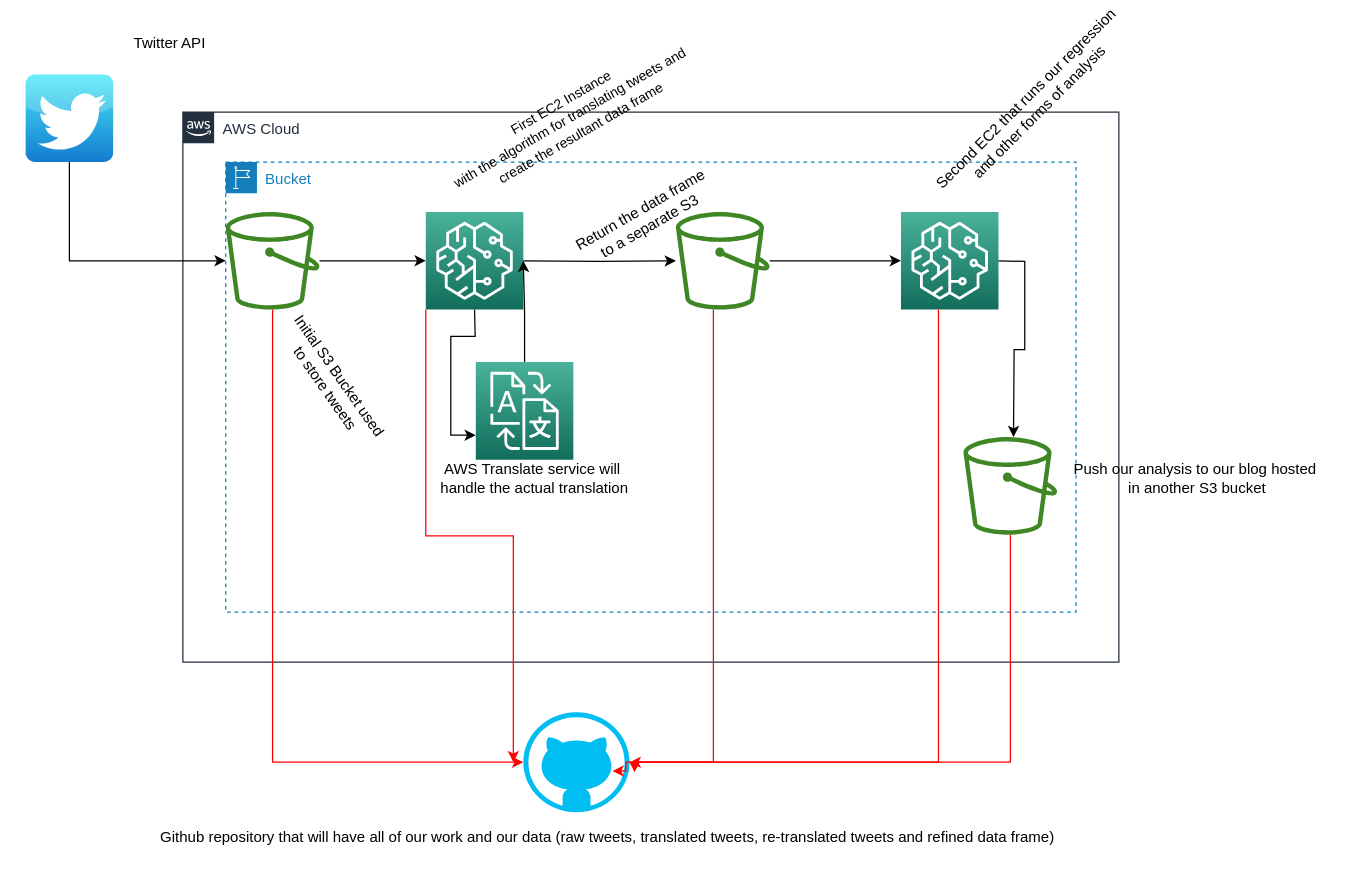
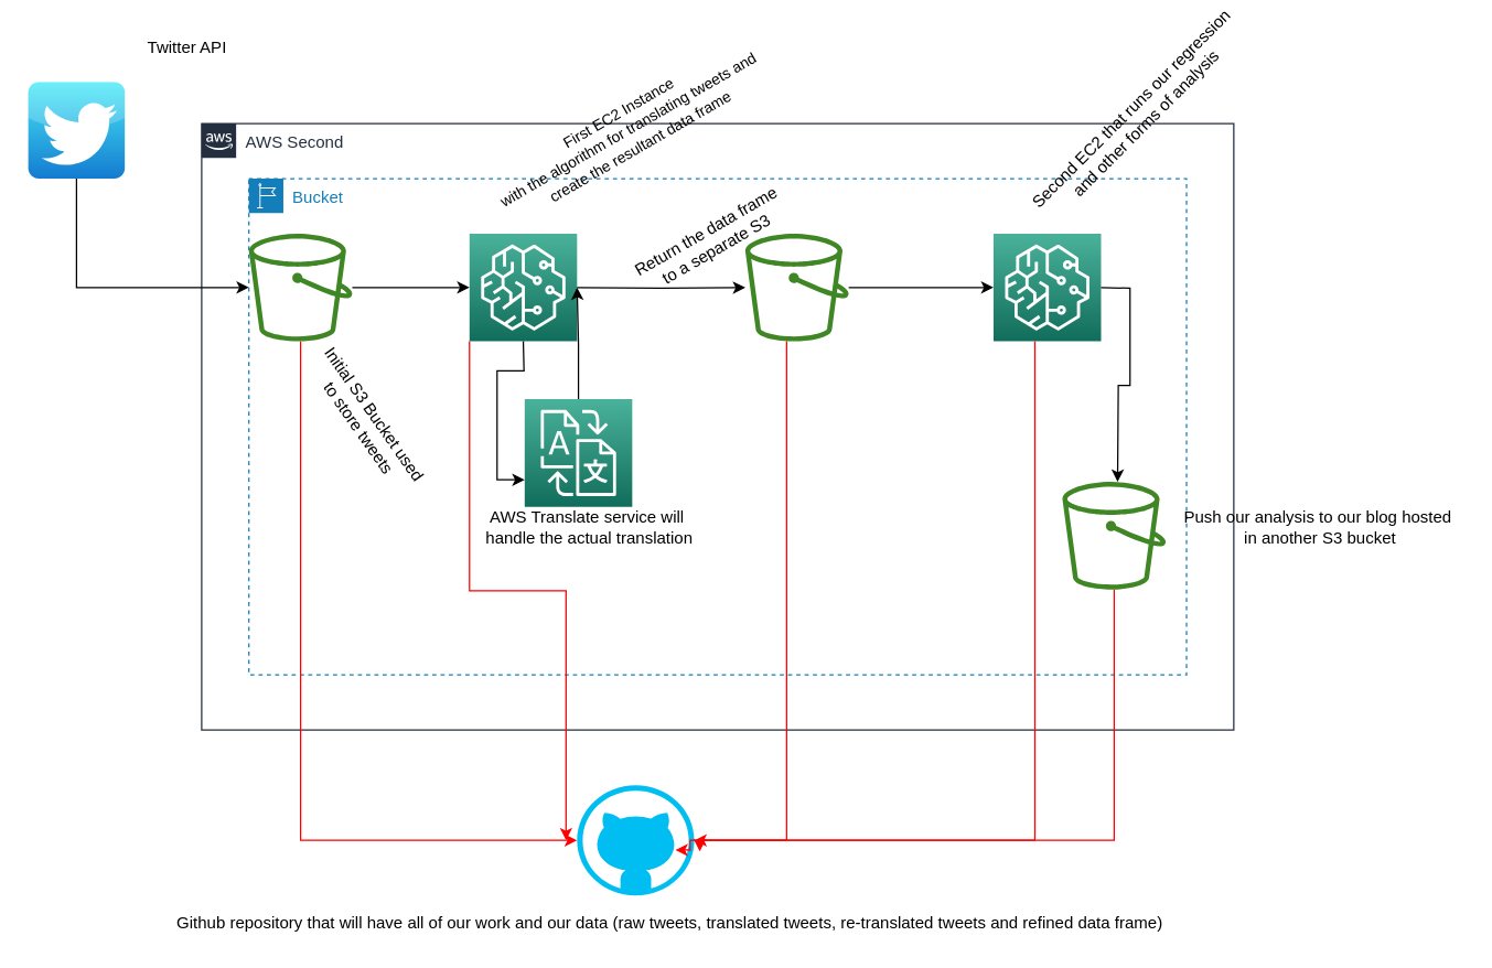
  <mxCell id="0" />
  <mxCell id="1" parent="0" />
  <mxCell id="2" value="" style="sketch=0;points=[[0,0,0],[0.25,0,0],[0.5,0,0],[0.75,0,0],[1,0,0],[0,1,0],[0.25,1,0],[0.5,1,0],[0.75,1,0],[1,1,0],[0,0.25,0],[0,0.5,0],[0,0.75,0],[1,0.25,0],[1,0.5,0],[1,0.75,0]];outlineConnect=0;fontColor=#232F3E;gradientColor=#4AB29A;gradientDirection=north;fillColor=#116D5B;strokeColor=#ffffff;dashed=0;verticalLabelPosition=bottom;verticalAlign=top;align=center;html=1;fontSize=12;fontStyle=0;aspect=fixed;shape=mxgraph.aws4.resourceIcon;resIcon=mxgraph.aws4.sagemaker;" vertex="1" parent="1"><mxGeometry x="340" y="165" width="78" height="78" as="geometry" /></mxCell>
  <mxCell id="3" value="" style="sketch=0;points=[[0,0,0],[0.25,0,0],[0.5,0,0],[0.75,0,0],[1,0,0],[0,1,0],[0.25,1,0],[0.5,1,0],[0.75,1,0],[1,1,0],[0,0.25,0],[0,0.5,0],[0,0.75,0],[1,0.25,0],[1,0.5,0],[1,0.75,0]];outlineConnect=0;fontColor=#232F3E;gradientColor=#4AB29A;gradientDirection=north;fillColor=#116D5B;strokeColor=#ffffff;dashed=0;verticalLabelPosition=bottom;verticalAlign=top;align=center;html=1;fontSize=12;fontStyle=0;aspect=fixed;shape=mxgraph.aws4.resourceIcon;resIcon=mxgraph.aws4.sagemaker;" vertex="1" parent="1"><mxGeometry x="720" y="165" width="78" height="78" as="geometry" /></mxCell>
- <mxCell id="4" value="AWS Cloud" style="points=[[0,0],[0.25,0],[0.5,0],[0.75,0],[1,0],[1,0.25],[1,0.5],[1,0.75],[1,1],[0.75,1],[0.5,1],[0.25,1],[0,1],[0,0.75],[0,0.5],[0,0.25]];outlineConnect=0;gradientColor=none;html=1;whiteSpace=wrap;fontSize=12;fontStyle=0;shape=mxgraph.aws4.group;grIcon=mxgraph.aws4.group_aws_cloud_alt;strokeColor=#232F3E;fillColor=none;verticalAlign=top;align=left;spacingLeft=30;fontColor=#232F3E;dashed=0;labelBackgroundColor=#ffffff;" parent="1" vertex="1"><mxGeometry x="145.75" y="85" width="748.5" height="440" as="geometry" /></mxCell>
+ <mxCell id="4" value="AWS Second" style="points=[[0,0],[0.25,0],[0.5,0],[0.75,0],[1,0],[1,0.25],[1,0.5],[1,0.75],[1,1],[0.75,1],[0.5,1],[0.25,1],[0,1],[0,0.75],[0,0.5],[0,0.25]];outlineConnect=0;gradientColor=none;html=1;whiteSpace=wrap;fontSize=12;fontStyle=0;shape=mxgraph.aws4.group;grIcon=mxgraph.aws4.group_aws_cloud_alt;strokeColor=#232F3E;fillColor=none;verticalAlign=top;align=left;spacingLeft=30;fontColor=#232F3E;dashed=0;labelBackgroundColor=#ffffff;" parent="1" vertex="1"><mxGeometry x="145.75" y="85" width="748.5" height="440" as="geometry" /></mxCell>
  <mxCell id="5" value="Bucket" style="points=[[0,0],[0.25,0],[0.5,0],[0.75,0],[1,0],[1,0.25],[1,0.5],[1,0.75],[1,1],[0.75,1],[0.5,1],[0.25,1],[0,1],[0,0.75],[0,0.5],[0,0.25]];outlineConnect=0;gradientColor=none;html=1;whiteSpace=wrap;fontSize=12;fontStyle=0;shape=mxgraph.aws4.group;grIcon=mxgraph.aws4.group_region;strokeColor=#147EBA;fillColor=none;verticalAlign=top;align=left;spacingLeft=30;fontColor=#147EBA;dashed=1;" parent="1" vertex="1"><mxGeometry x="180" y="125" width="680" height="360" as="geometry" /></mxCell>
  <mxCell id="6" style="edgeStyle=orthogonalEdgeStyle;rounded=0;orthogonalLoop=1;jettySize=auto;html=1;" parent="1" source="7" target="10" edge="1"><mxGeometry relative="1" as="geometry"><Array as="points"><mxPoint x="55" y="204" /></Array></mxGeometry></mxCell>
  <mxCell id="7" value="" style="dashed=0;outlineConnect=0;html=1;align=center;labelPosition=center;verticalLabelPosition=bottom;verticalAlign=top;shape=mxgraph.webicons.twitter;fillColor=#49EAF7;gradientColor=#137BD0" parent="1" vertex="1"><mxGeometry x="20" y="55" width="70" height="70" as="geometry" /></mxCell>
  <mxCell id="8" style="edgeStyle=orthogonalEdgeStyle;rounded=0;orthogonalLoop=1;jettySize=auto;html=1;entryX=0;entryY=0.5;entryDx=0;entryDy=0;entryPerimeter=0;" parent="1" source="10" edge="1"><mxGeometry relative="1" as="geometry"><mxPoint x="340" y="204" as="targetPoint" /></mxGeometry></mxCell>
  <mxCell id="9" style="edgeStyle=orthogonalEdgeStyle;rounded=0;orthogonalLoop=1;jettySize=auto;html=1;entryX=0;entryY=0.5;entryDx=0;entryDy=0;entryPerimeter=0;strokeColor=#FF0000;" parent="1" source="10" target="19" edge="1"><mxGeometry relative="1" as="geometry"><Array as="points"><mxPoint x="217" y="605" /></Array></mxGeometry></mxCell>
  <mxCell id="10" value="" style="sketch=0;outlineConnect=0;fontColor=#232F3E;gradientColor=none;fillColor=#3F8624;strokeColor=none;dashed=0;verticalLabelPosition=bottom;verticalAlign=top;align=center;html=1;fontSize=12;fontStyle=0;aspect=fixed;pointerEvents=1;shape=mxgraph.aws4.bucket;" parent="1" vertex="1"><mxGeometry x="180" y="165" width="75" height="78" as="geometry" /></mxCell>
  <mxCell id="11" style="edgeStyle=orthogonalEdgeStyle;rounded=0;orthogonalLoop=1;jettySize=auto;html=1;" parent="1" source="13" edge="1"><mxGeometry relative="1" as="geometry"><mxPoint x="720" y="204" as="targetPoint" /></mxGeometry></mxCell>
  <mxCell id="12" style="edgeStyle=orthogonalEdgeStyle;rounded=0;orthogonalLoop=1;jettySize=auto;html=1;strokeColor=#FF0000;" parent="1" source="13" target="19" edge="1"><mxGeometry relative="1" as="geometry"><Array as="points"><mxPoint x="570" y="605" /></Array></mxGeometry></mxCell>
  <mxCell id="13" value="" style="sketch=0;outlineConnect=0;fontColor=#232F3E;gradientColor=none;fillColor=#3F8624;strokeColor=none;dashed=0;verticalLabelPosition=bottom;verticalAlign=top;align=center;html=1;fontSize=12;fontStyle=0;aspect=fixed;pointerEvents=1;shape=mxgraph.aws4.bucket;" parent="1" vertex="1"><mxGeometry x="540" y="165" width="75" height="78" as="geometry" /></mxCell>
  <mxCell id="14" style="edgeStyle=orthogonalEdgeStyle;rounded=0;orthogonalLoop=1;jettySize=auto;html=1;entryX=0;entryY=0.75;entryDx=0;entryDy=0;entryPerimeter=0;" parent="1" target="18" edge="1"><mxGeometry relative="1" as="geometry"><mxPoint x="379" y="243" as="sourcePoint" /></mxGeometry></mxCell>
  <mxCell id="15" style="edgeStyle=orthogonalEdgeStyle;rounded=0;orthogonalLoop=1;jettySize=auto;html=1;" parent="1" target="13" edge="1"><mxGeometry relative="1" as="geometry"><mxPoint x="418" y="204" as="sourcePoint" /></mxGeometry></mxCell>
  <mxCell id="16" style="edgeStyle=orthogonalEdgeStyle;rounded=0;orthogonalLoop=1;jettySize=auto;html=1;strokeColor=#FF0000;" parent="1" edge="1"><mxGeometry relative="1" as="geometry"><mxPoint x="410" y="605" as="targetPoint" /><Array as="points"><mxPoint x="340" y="424" /><mxPoint x="410" y="424" /></Array><mxPoint x="340" y="243" as="sourcePoint" /></mxGeometry></mxCell>
  <mxCell id="17" style="edgeStyle=orthogonalEdgeStyle;rounded=0;orthogonalLoop=1;jettySize=auto;html=1;entryX=1;entryY=0.5;entryDx=0;entryDy=0;entryPerimeter=0;" parent="1" source="18" edge="1"><mxGeometry relative="1" as="geometry"><mxPoint x="418" y="204" as="targetPoint" /></mxGeometry></mxCell>
  <mxCell id="18" value="" style="sketch=0;points=[[0,0,0],[0.25,0,0],[0.5,0,0],[0.75,0,0],[1,0,0],[0,1,0],[0.25,1,0],[0.5,1,0],[0.75,1,0],[1,1,0],[0,0.25,0],[0,0.5,0],[0,0.75,0],[1,0.25,0],[1,0.5,0],[1,0.75,0]];outlineConnect=0;fontColor=#232F3E;gradientColor=#4AB29A;gradientDirection=north;fillColor=#116D5B;strokeColor=#ffffff;dashed=0;verticalLabelPosition=bottom;verticalAlign=top;align=center;html=1;fontSize=12;fontStyle=0;aspect=fixed;shape=mxgraph.aws4.resourceIcon;resIcon=mxgraph.aws4.translate;" parent="1" vertex="1"><mxGeometry x="380" y="285" width="78" height="78" as="geometry" /></mxCell>
  <mxCell id="19" value="" style="verticalLabelPosition=bottom;html=1;verticalAlign=top;align=center;strokeColor=none;fillColor=#00BEF2;shape=mxgraph.azure.github_code;pointerEvents=1;" parent="1" vertex="1"><mxGeometry x="418" y="565" width="85" height="80" as="geometry" /></mxCell>
  <mxCell id="20" style="edgeStyle=orthogonalEdgeStyle;rounded=0;orthogonalLoop=1;jettySize=auto;html=1;entryX=1.047;entryY=0.601;entryDx=0;entryDy=0;entryPerimeter=0;strokeColor=#FF0000;" parent="1" target="19" edge="1"><mxGeometry relative="1" as="geometry"><Array as="points"><mxPoint x="750" y="605" /><mxPoint x="507" y="605" /></Array><mxPoint x="750" y="243" as="sourcePoint" /></mxGeometry></mxCell>
  <mxCell id="21" style="edgeStyle=orthogonalEdgeStyle;rounded=0;orthogonalLoop=1;jettySize=auto;html=1;" parent="1" edge="1"><mxGeometry relative="1" as="geometry"><mxPoint x="810" y="345" as="targetPoint" /><mxPoint x="798" y="204" as="sourcePoint" /></mxGeometry></mxCell>
  <mxCell id="22" style="edgeStyle=orthogonalEdgeStyle;rounded=0;orthogonalLoop=1;jettySize=auto;html=1;entryX=0.839;entryY=0.587;entryDx=0;entryDy=0;entryPerimeter=0;strokeColor=#FF0000;" parent="1" source="23" target="19" edge="1"><mxGeometry relative="1" as="geometry"><Array as="points"><mxPoint x="807" y="605" /><mxPoint x="500" y="605" /><mxPoint x="500" y="612" /></Array></mxGeometry></mxCell>
  <mxCell id="23" value="" style="sketch=0;outlineConnect=0;fontColor=#232F3E;gradientColor=none;fillColor=#3F8624;strokeColor=none;dashed=0;verticalLabelPosition=bottom;verticalAlign=top;align=center;html=1;fontSize=12;fontStyle=0;aspect=fixed;pointerEvents=1;shape=mxgraph.aws4.bucket;" parent="1" vertex="1"><mxGeometry x="770" y="345" width="75" height="78" as="geometry" /></mxCell>
  <mxCell id="24" value="&lt;span style=&quot;font-family: &amp;#34;arial&amp;#34; ; text-align: left&quot;&gt;Twitter API&lt;/span&gt;" style="text;html=1;align=center;verticalAlign=middle;resizable=0;points=[];autosize=1;strokeColor=none;fillColor=none;" parent="1" vertex="1"><mxGeometry x="100" y="20" width="70" height="20" as="geometry" /></mxCell>
  <mxCell id="25" value="&lt;span style=&quot;font-family: &amp;#34;arial&amp;#34; ; font-size: 11px ; text-align: left&quot;&gt;First EC2 Instance&lt;br&gt;with the algorithm for translating tweets and&lt;br&gt;&amp;nbsp;create the resultant data frame&lt;/span&gt;" style="text;html=1;align=center;verticalAlign=middle;resizable=0;points=[];autosize=1;strokeColor=none;fillColor=none;rotation=-30;" parent="1" vertex="1"><mxGeometry x="340" y="65" width="230" height="50" as="geometry" /></mxCell>
  <mxCell id="26" value="&lt;span style=&quot;font-family: &amp;#34;arial&amp;#34; ; text-align: left&quot;&gt;Github repository that will have all of our work and our data (raw tweets, translated tweets, re-translated tweets and refined data frame)&lt;/span&gt;" style="text;html=1;align=center;verticalAlign=middle;resizable=0;points=[];autosize=1;strokeColor=none;fillColor=none;" parent="1" vertex="1"><mxGeometry x="120" y="655" width="730" height="20" as="geometry" /></mxCell>
  <mxCell id="27" value="AWS Translate service will&lt;br&gt;&amp;nbsp;handle the actual translation" style="text;html=1;align=center;verticalAlign=middle;resizable=0;points=[];autosize=1;strokeColor=none;fillColor=none;" parent="1" vertex="1"><mxGeometry x="340" y="363" width="170" height="30" as="geometry" /></mxCell>
  <mxCell id="28" value="&lt;span style=&quot;font-family: &amp;#34;arial&amp;#34; ; text-align: left&quot;&gt;Initial S3 Bucket used&lt;br&gt;&amp;nbsp;to store tweets&lt;/span&gt;" style="text;html=1;align=center;verticalAlign=middle;resizable=0;points=[];autosize=1;strokeColor=none;fillColor=none;rotation=55;" parent="1" vertex="1"><mxGeometry x="200" y="285" width="130" height="30" as="geometry" /></mxCell>
  <mxCell id="29" value="&lt;span style=&quot;font-family: &amp;#34;arial&amp;#34; ; text-align: left&quot;&gt;Second EC2 that runs our regression &lt;br&gt;and other forms of analysis &lt;/span&gt;" style="text;html=1;align=center;verticalAlign=middle;resizable=0;points=[];autosize=1;strokeColor=none;fillColor=none;rotation=-45;" parent="1" vertex="1"><mxGeometry x="720" y="65" width="210" height="30" as="geometry" /></mxCell>
  <mxCell id="30" value="&lt;span class=&quot;text-edit&quot; style=&quot;font-family: &amp;#34;arial&amp;#34; ; text-align: left ; line-height: 14px&quot;&gt;Return the data frame &lt;br&gt;to a separate S3&lt;/span&gt;&lt;span class=&quot;text-edit&quot; style=&quot;font-family: &amp;#34;arial&amp;#34; ; text-align: left ; line-height: 14px&quot;&gt;​&lt;/span&gt;" style="text;html=1;align=center;verticalAlign=middle;resizable=0;points=[];autosize=1;strokeColor=none;fillColor=none;rotation=-30;" parent="1" vertex="1"><mxGeometry x="450" y="155" width="130" height="30" as="geometry" /></mxCell>
  <mxCell id="31" value="&lt;span style=&quot;font-family: &amp;#34;arial&amp;#34; ; text-align: left&quot;&gt;Push our analysis to our blog hosted&lt;br&gt;&amp;nbsp;in another S3 bucket&lt;/span&gt;" style="text;html=1;align=center;verticalAlign=middle;resizable=0;points=[];autosize=1;strokeColor=none;fillColor=none;" parent="1" vertex="1"><mxGeometry x="850" y="363" width="210" height="30" as="geometry" /></mxCell>
